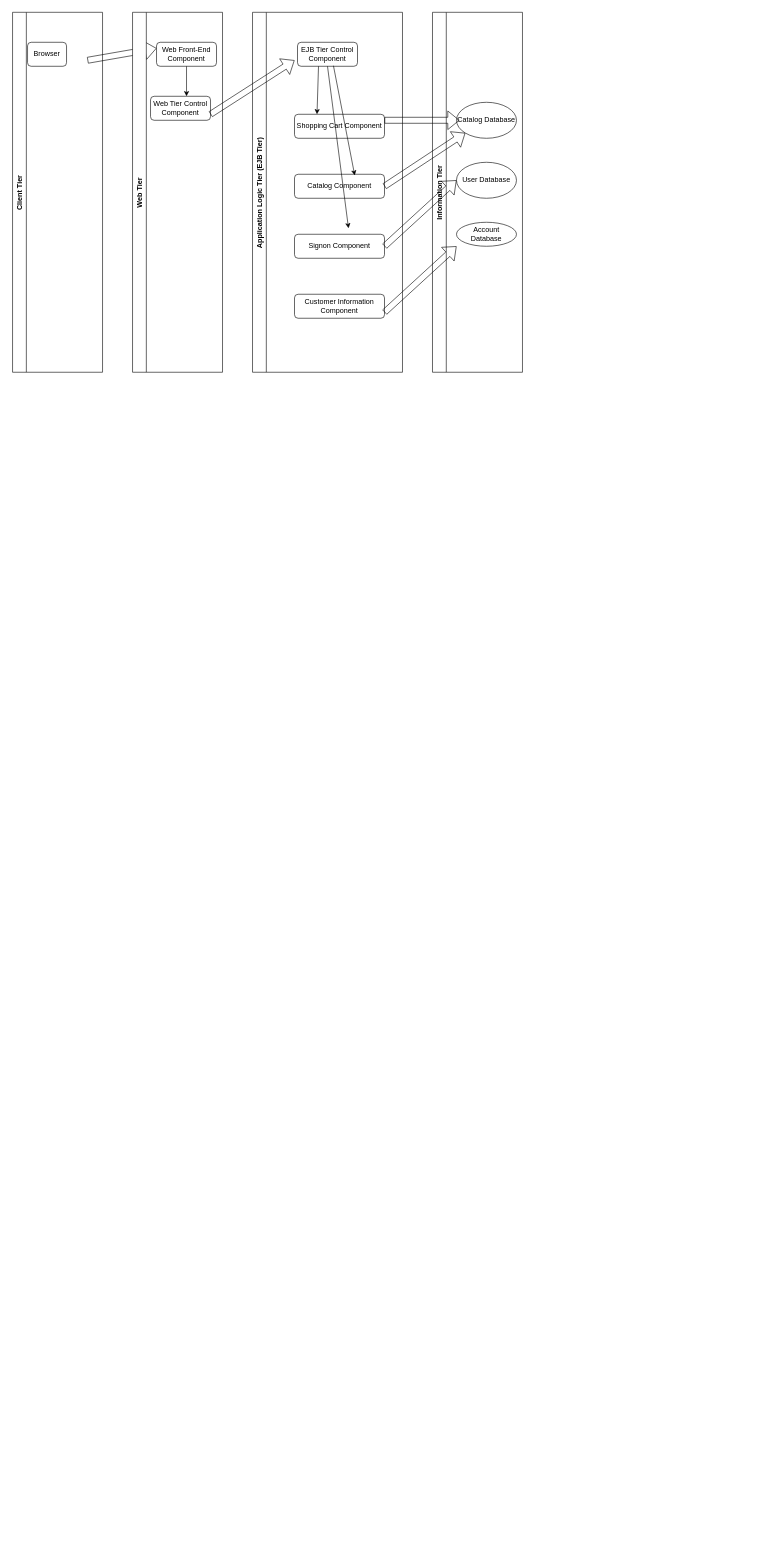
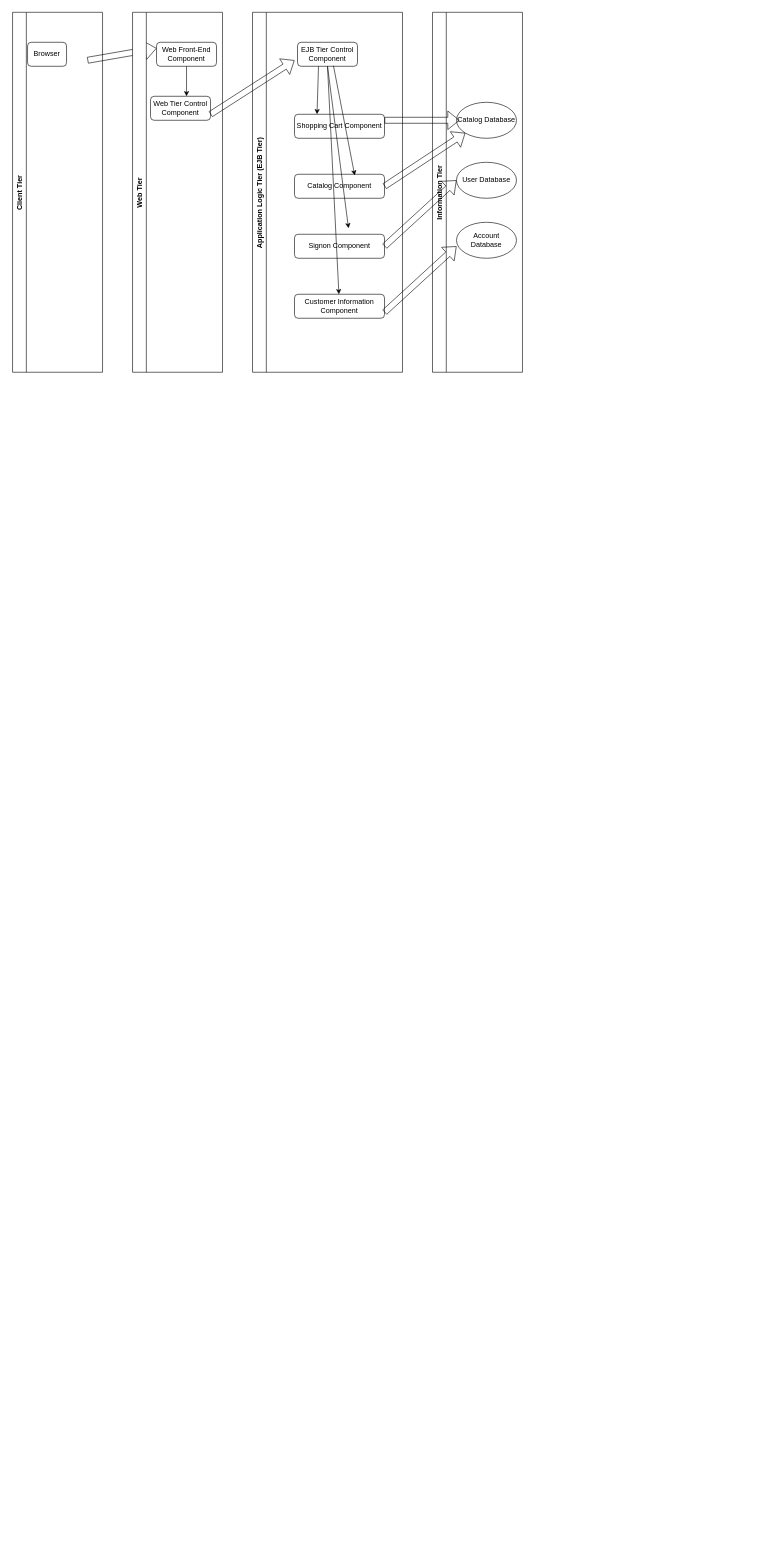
  <mxCell id="0" />
  <mxCell id="1" parent="0" />
  <mxCell id="2" value="Client Tier" style="swimlane;horizontal=0;" parent="1" vertex="1"><mxGeometry x="20" y="20" width="150" height="600" as="geometry" /></mxCell>
  <mxCell id="3" value="Browser" style="rounded=1;whiteSpace=wrap;html=1;" parent="2" vertex="1"><mxGeometry x="25" y="50" width="65" height="40" as="geometry" /></mxCell>
  <mxCell id="4" value="" style="shape=flexArrow;endArrow=classic;html=1;rounded=0;entryX=0;entryY=0.25;entryDx=0;entryDy=0;" parent="2" target="6" edge="1"><mxGeometry width="50" height="50" relative="1" as="geometry"><mxPoint x="125" y="80" as="sourcePoint" /><mxPoint x="230" y="70" as="targetPoint" /></mxGeometry></mxCell>
  <mxCell id="5" value="Web Tier" style="swimlane;horizontal=0;" parent="1" vertex="1"><mxGeometry x="220" y="20" width="150" height="600" as="geometry" /></mxCell>
  <mxCell id="6" value="Web Front-End Component" style="rounded=1;whiteSpace=wrap;html=1;" parent="5" vertex="1"><mxGeometry x="40" y="50" width="100" height="40" as="geometry" /></mxCell>
  <mxCell id="7" value="Web Tier Control Component" style="rounded=1;whiteSpace=wrap;html=1;" parent="5" vertex="1"><mxGeometry x="30" y="140" width="100" height="40" as="geometry" /></mxCell>
  <mxCell id="8" value="" style="endArrow=classic;html=1;rounded=0;exitX=0.5;exitY=1;exitDx=0;exitDy=0;" parent="5" source="6" edge="1"><mxGeometry width="50" height="50" relative="1" as="geometry"><mxPoint x="102" y="90" as="sourcePoint" /><mxPoint x="90" y="140" as="targetPoint" /></mxGeometry></mxCell>
  <mxCell id="9" value="Information Tier" style="swimlane;horizontal=0;" parent="1" vertex="1"><mxGeometry x="720" y="20" width="150" height="600" as="geometry" /></mxCell>
  <mxCell id="10" value="Catalog Database" style="ellipse;whiteSpace=wrap;html=1;" parent="9" vertex="1"><mxGeometry x="40" y="150" width="100" height="60" as="geometry" /></mxCell>
  <mxCell id="11" value="User Database" style="ellipse;whiteSpace=wrap;html=1;" parent="9" vertex="1"><mxGeometry x="40" y="250" width="100" height="60" as="geometry" /></mxCell>
- <mxCell id="12" value="Account Database" style="ellipse;whiteSpace=wrap;html=1;" parent="9" vertex="1"><mxGeometry x="40" y="350" width="100" height="40" as="geometry" /></mxCell>
+ <mxCell id="12" value="Account Database" style="ellipse;whiteSpace=wrap;html=1;" parent="9" vertex="1"><mxGeometry x="40" y="350" width="100" height="60" as="geometry" /></mxCell>
  <mxCell id="13" value="Application Logic Tier (EJB Tier)" style="swimlane;horizontal=0;" parent="1" vertex="1"><mxGeometry x="420" y="20" width="250" height="600" as="geometry" /></mxCell>
  <mxCell id="14" value="EJB Tier Control Component" style="rounded=1;whiteSpace=wrap;html=1;" parent="13" vertex="1"><mxGeometry x="75" y="50" width="100" height="40" as="geometry" /></mxCell>
  <mxCell id="15" value="Shopping Cart Component" style="rounded=1;whiteSpace=wrap;html=1;" parent="13" vertex="1"><mxGeometry x="70" y="170" width="150" height="40" as="geometry" /></mxCell>
  <mxCell id="16" value="Catalog Component" style="rounded=1;whiteSpace=wrap;html=1;" parent="13" vertex="1"><mxGeometry x="70" y="270" width="150" height="40" as="geometry" /></mxCell>
  <mxCell id="17" value="Signon Component" style="rounded=1;whiteSpace=wrap;html=1;" parent="13" vertex="1"><mxGeometry x="70" y="370" width="150" height="40" as="geometry" /></mxCell>
  <mxCell id="18" value="Customer Information Component" style="rounded=1;whiteSpace=wrap;html=1;" parent="13" vertex="1"><mxGeometry x="70" y="470" width="150" height="40" as="geometry" /></mxCell>
  <mxCell id="19" value="" style="endArrow=classic;html=1;rounded=0;exitX=0.25;exitY=1;exitDx=0;exitDy=0;entryX=0.25;entryY=0;entryDx=0;entryDy=0;" parent="13" target="15" edge="1"><mxGeometry width="50" height="50" relative="1" as="geometry"><mxPoint x="110" y="90" as="sourcePoint" /><mxPoint x="110" y="160" as="targetPoint" /></mxGeometry></mxCell>
  <mxCell id="20" value="" style="endArrow=classic;html=1;rounded=0;exitX=0.599;exitY=0.975;exitDx=0;exitDy=0;exitPerimeter=0;entryX=0.669;entryY=0.046;entryDx=0;entryDy=0;entryPerimeter=0;" parent="13" source="14" target="16" edge="1"><mxGeometry width="50" height="50" relative="1" as="geometry"><mxPoint x="110" y="100" as="sourcePoint" /><mxPoint x="160" y="250" as="targetPoint" /></mxGeometry></mxCell>
  <mxCell id="21" value="" style="endArrow=classic;html=1;rounded=0;exitX=0.5;exitY=1;exitDx=0;exitDy=0;" parent="13" source="14" edge="1"><mxGeometry width="50" height="50" relative="1" as="geometry"><mxPoint x="120" y="100" as="sourcePoint" /><mxPoint x="160" y="360" as="targetPoint" /></mxGeometry></mxCell>
  <mxCell id="22" value="" style="shape=flexArrow;endArrow=classic;html=1;rounded=0;entryX=0;entryY=0.5;entryDx=0;entryDy=0;exitX=1;exitY=0.25;exitDx=0;exitDy=0;" parent="13" edge="1"><mxGeometry width="50" height="50" relative="1" as="geometry"><mxPoint x="220" y="500" as="sourcePoint" /><mxPoint x="340" y="390" as="targetPoint" /></mxGeometry></mxCell>
+ <mxCell id="23" value="" style="endArrow=classic;html=1;rounded=0;exitX=0.5;exitY=1;exitDx=0;exitDy=0;" parent="13" target="18" edge="1" source="14"><mxGeometry width="50" height="50" relative="1" as="geometry"><mxPoint x="110" y="90" as="sourcePoint" /><mxPoint x="153" y="380" as="targetPoint" /></mxGeometry></mxCell>
  <mxCell id="24" value="" style="shape=flexArrow;endArrow=classic;html=1;rounded=0;exitX=1;exitY=0.75;exitDx=0;exitDy=0;" parent="1" source="7" edge="1"><mxGeometry width="50" height="50" relative="1" as="geometry"><mxPoint x="370" y="480" as="sourcePoint" /><mxPoint x="490" y="100" as="targetPoint" /></mxGeometry></mxCell>
  <mxCell id="25" value="" style="shape=flexArrow;endArrow=classic;html=1;rounded=0;entryX=0;entryY=0.25;entryDx=0;entryDy=0;exitX=1;exitY=0.25;exitDx=0;exitDy=0;" parent="1" source="15" edge="1"><mxGeometry width="50" height="50" relative="1" as="geometry"><mxPoint x="650" y="220" as="sourcePoint" /><mxPoint x="765" y="200" as="targetPoint" /></mxGeometry></mxCell>
  <mxCell id="26" value="" style="shape=flexArrow;endArrow=classic;html=1;rounded=0;entryX=0;entryY=1;entryDx=0;entryDy=0;exitX=1;exitY=0.25;exitDx=0;exitDy=0;" parent="1" target="10" edge="1"><mxGeometry width="50" height="50" relative="1" as="geometry"><mxPoint x="640" y="310" as="sourcePoint" /><mxPoint x="765" y="310" as="targetPoint" /></mxGeometry></mxCell>
  <mxCell id="27" value="" style="shape=flexArrow;endArrow=classic;html=1;rounded=0;entryX=0;entryY=0.5;entryDx=0;entryDy=0;exitX=1;exitY=0.25;exitDx=0;exitDy=0;" parent="1" target="11" edge="1"><mxGeometry width="50" height="50" relative="1" as="geometry"><mxPoint x="640" y="410" as="sourcePoint" /><mxPoint x="765" y="410" as="targetPoint" /></mxGeometry></mxCell>
  <mxCell id="28" value="" style="shape=image;verticalLabelPosition=bottom;labelBackgroundColor=default;verticalAlign=top;aspect=fixed;imageAspect=0;image=https://wiki.sei.cmu.edu/confluence/download/attachments/146280081/App-archa6.PNG;" vertex="1" parent="1"><mxGeometry x="70" y="680" width="492" height="560" as="geometry" /></mxCell>
  <mxCell id="29" value="" style="shape=image;verticalLabelPosition=bottom;labelBackgroundColor=default;verticalAlign=top;aspect=fixed;imageAspect=0;image=https://wiki.sei.cmu.edu/confluence/download/attachments/146280145/High_Level_Module_View.jpg;" vertex="1" parent="1"><mxGeometry x="630" y="680" width="623" height="421" as="geometry" /></mxCell>
  <mxCell id="30" value="" style="shape=image;verticalLabelPosition=bottom;labelBackgroundColor=default;verticalAlign=top;aspect=fixed;imageAspect=0;image=https://wiki.sei.cmu.edu/confluence/download/attachments/146280104/App-archa7.PNG;" vertex="1" parent="1"><mxGeometry x="630" y="1120" width="372" height="343.8" as="geometry" /></mxCell>
  <mxCell id="31" value="" style="shape=image;verticalLabelPosition=bottom;labelBackgroundColor=default;verticalAlign=top;aspect=fixed;imageAspect=0;image=https://wiki.sei.cmu.edu/confluence/download/attachments/146280164/Petstore.data.png;" vertex="1" parent="1"><mxGeometry x="100" y="1490" width="1168.57" height="1080" as="geometry" /></mxCell>
